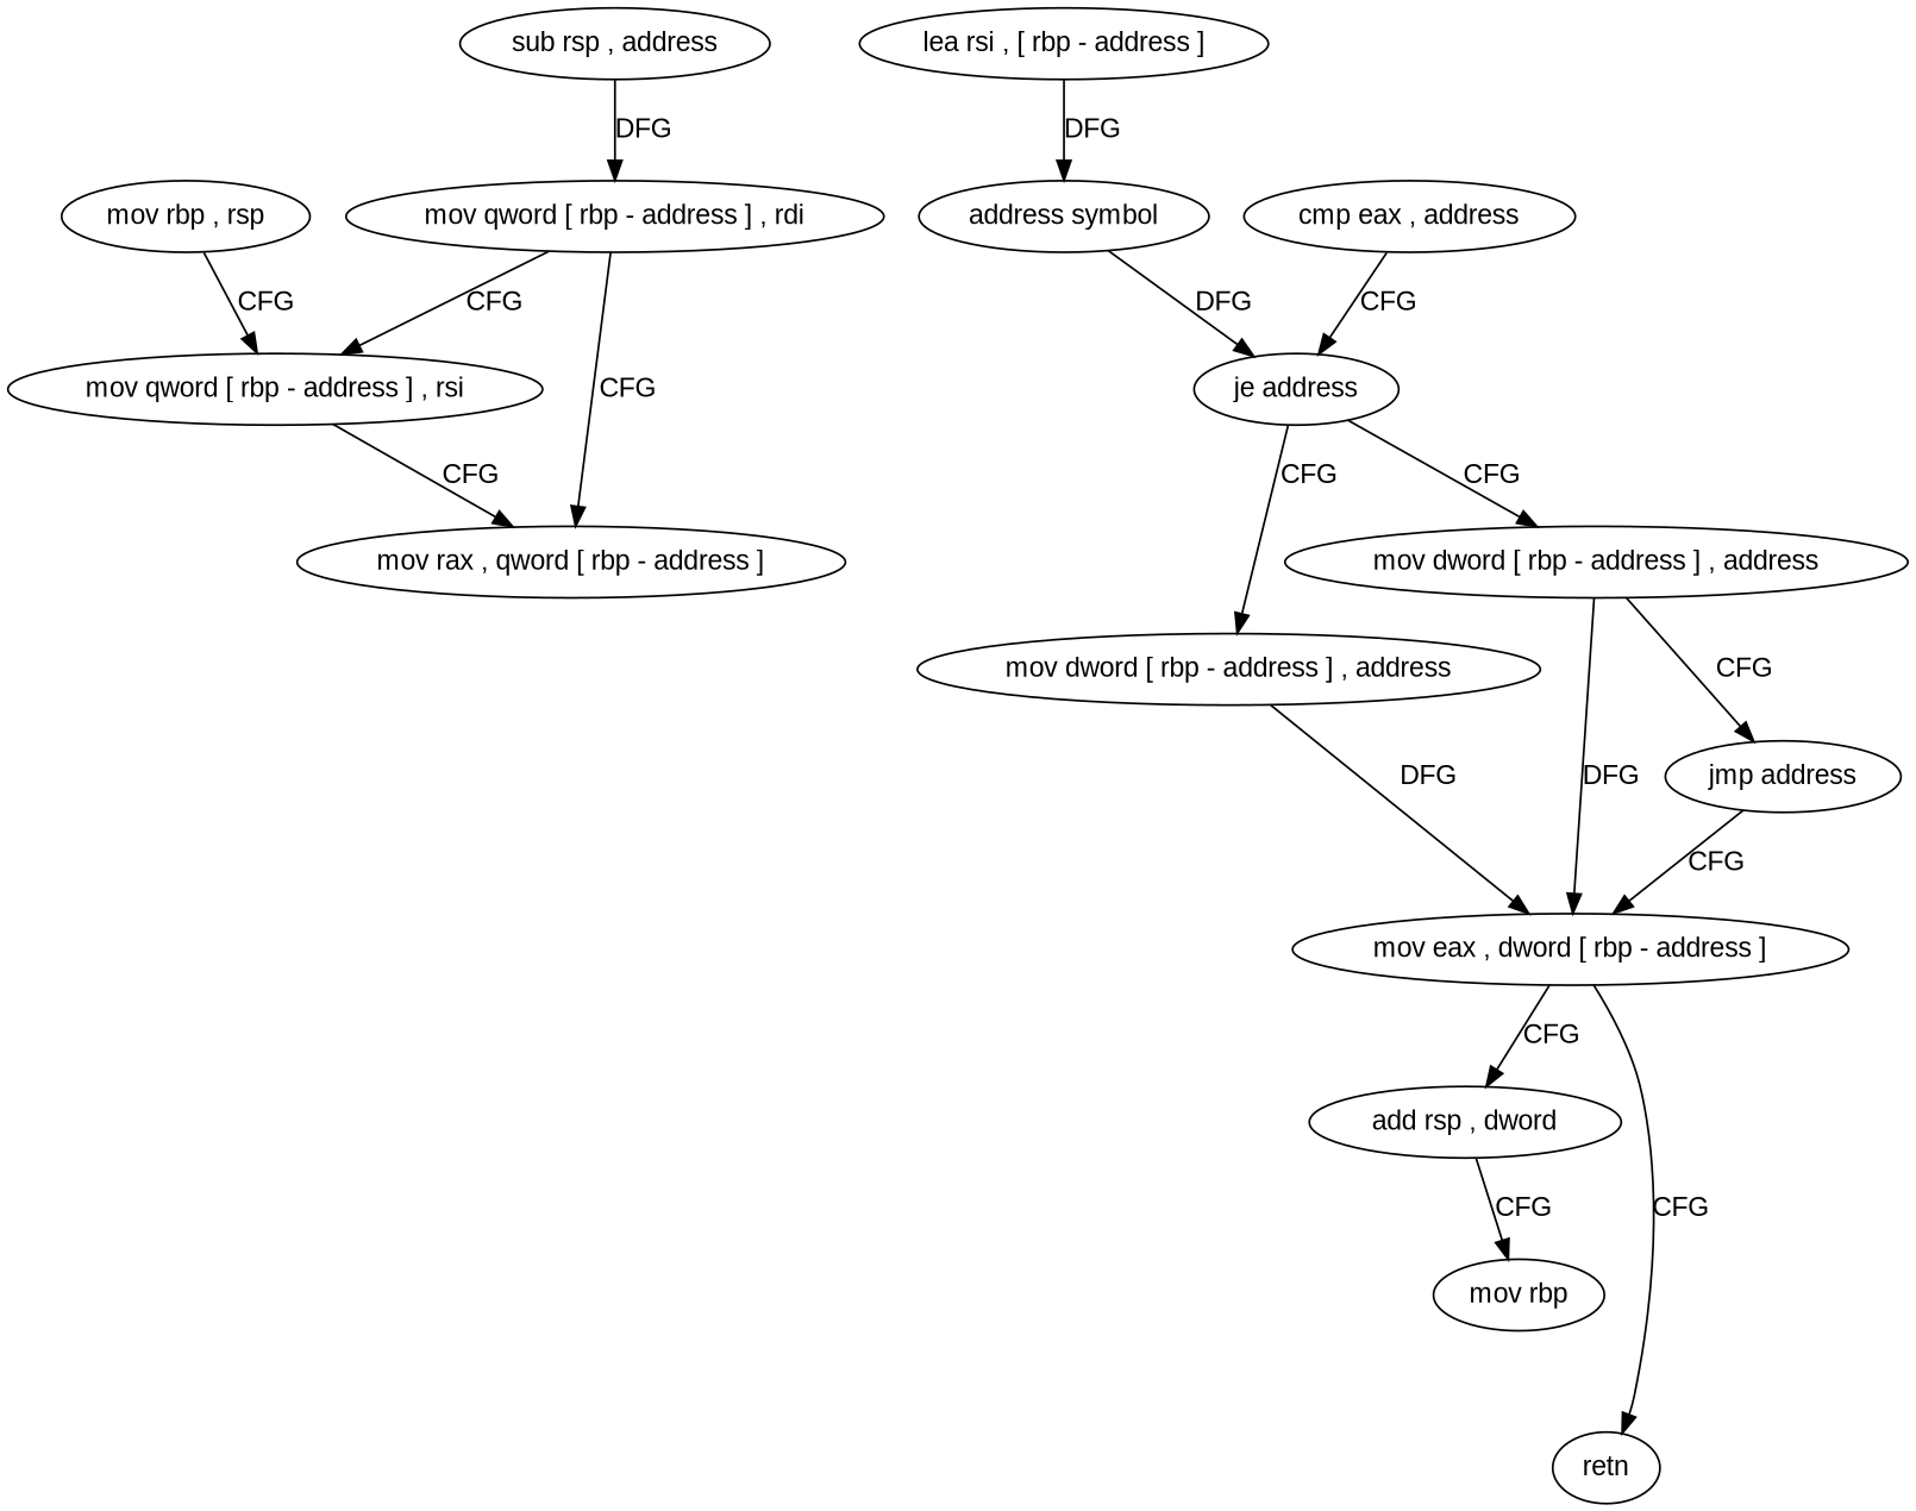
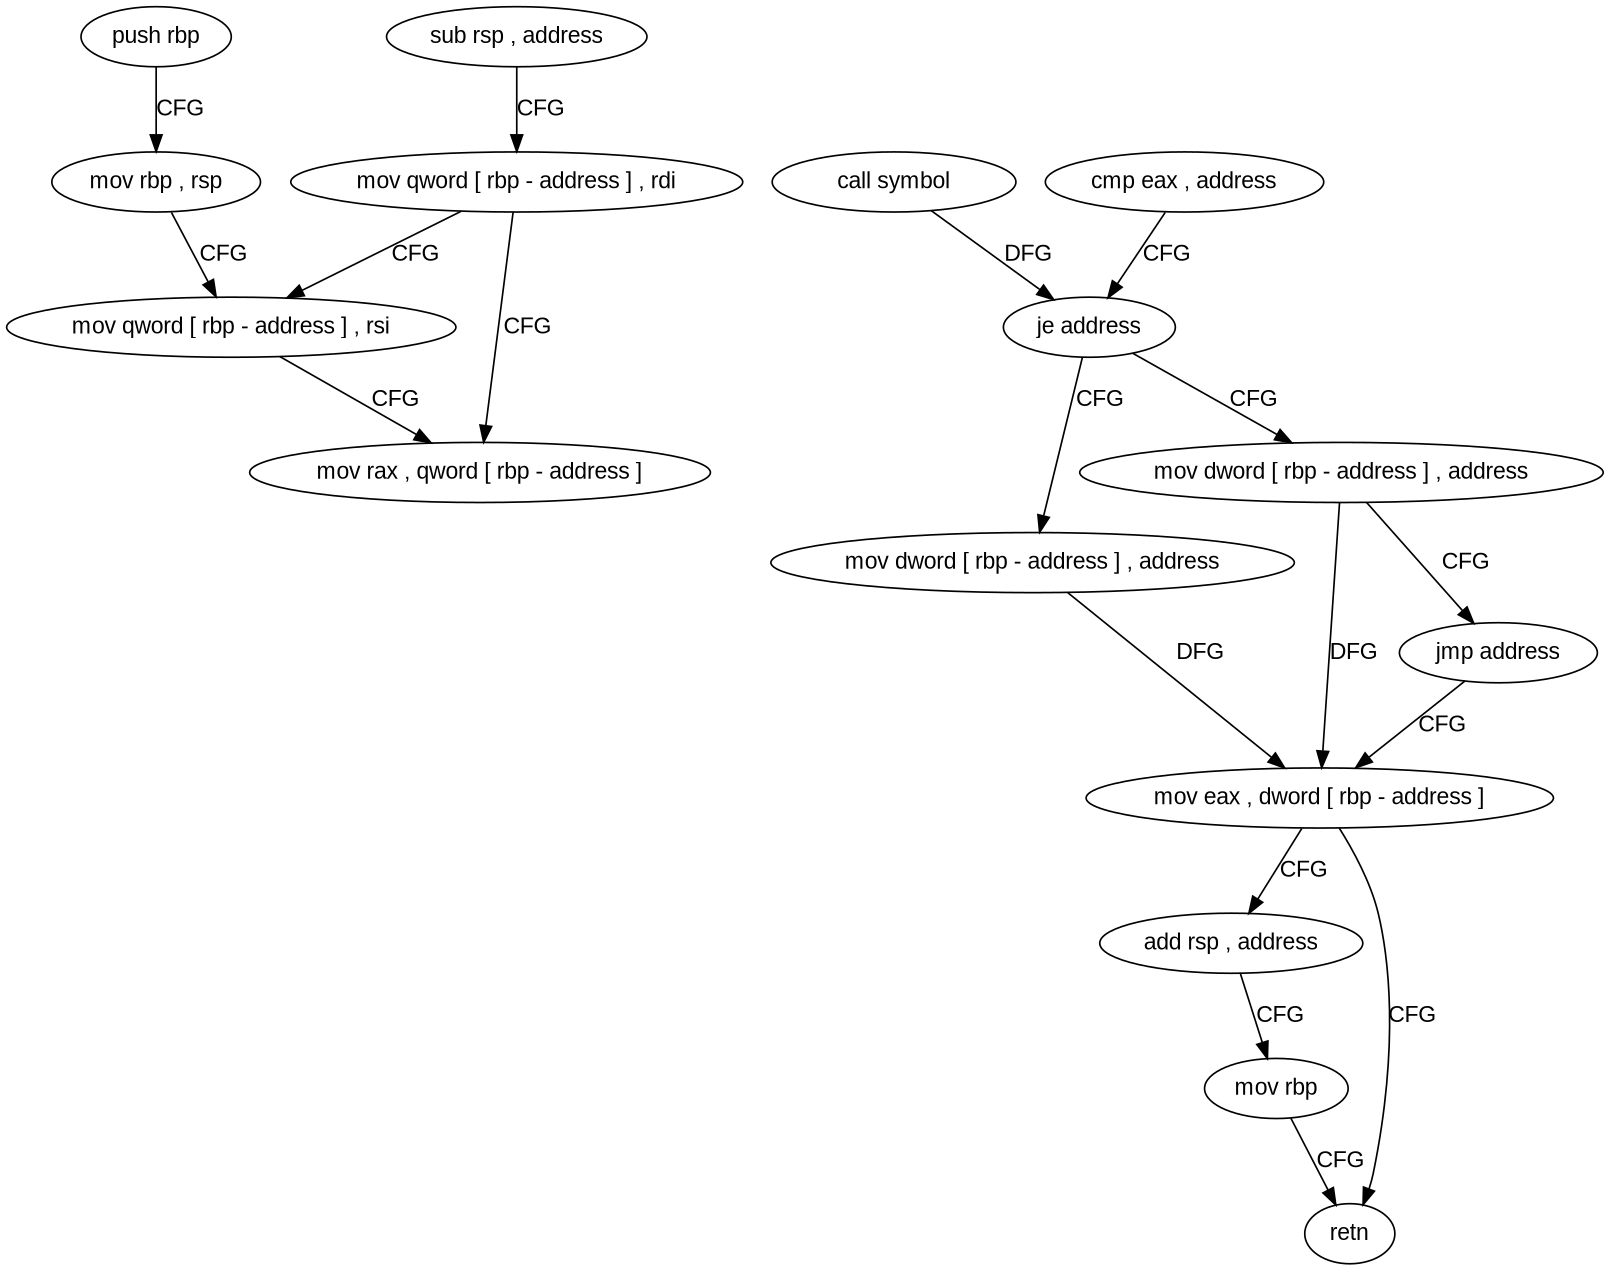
  digraph {
    fontname="Liberation Sans"
    node [fontname="Liberation Sans"]
    edge [fontname="Liberation Sans"]
+   n1 [label="push rbp"]
    n2 [label="mov rbp , rsp"]
    n3 [label="mov qword [ rbp - address ] , rsi"]
    n4 [label="sub rsp , address"]
    n5 [label="mov qword [ rbp - address ] , rdi"]
    n6 [label="mov rax , qword [ rbp - address ]"]
-   n7 [label="lea rsi , [ rbp - address ]"]
-   n8 [label="address symbol"]
+   n8 [label="call symbol"]
    n9 [label="je address"]
    n10 [label="cmp eax , address"]
    n11 [label="mov dword [ rbp - address ] , address"]
    n12 [label="mov dword [ rbp - address ] , address"]
    n13 [label="mov eax , dword [ rbp - address ]"]
    n14 [label="jmp address"]
-   n15 [label="add rsp , dword"]
+   n15 [label="add rsp , address"]
    n16 [label=retn]
    n17 [label="mov rbp"]
+   n1 -> n2 [label=CFG]
    n2 -> n3 [label=CFG]
    n3 -> n6 [label=CFG]
-   n4 -> n5 [label=DFG]
+   n4 -> n5 [label=CFG]
    n5 -> n3 [label=CFG]
    n5 -> n6 [label=CFG]
-   n7 -> n8 [label=DFG]
    n8 -> n9 [label=DFG]
    n9 -> n11 [label=CFG]
    n9 -> n12 [label=CFG]
    n10 -> n9 [label=CFG]
    n11 -> n13 [label=DFG]
    n12 -> n13 [label=DFG]
    n12 -> n14 [label=CFG]
    n13 -> n15 [label=CFG]
    n13 -> n16 [label=CFG]
    n14 -> n13 [label=CFG]
    n15 -> n17 [label=CFG]
+   n17 -> n16 [label=CFG]
  }
